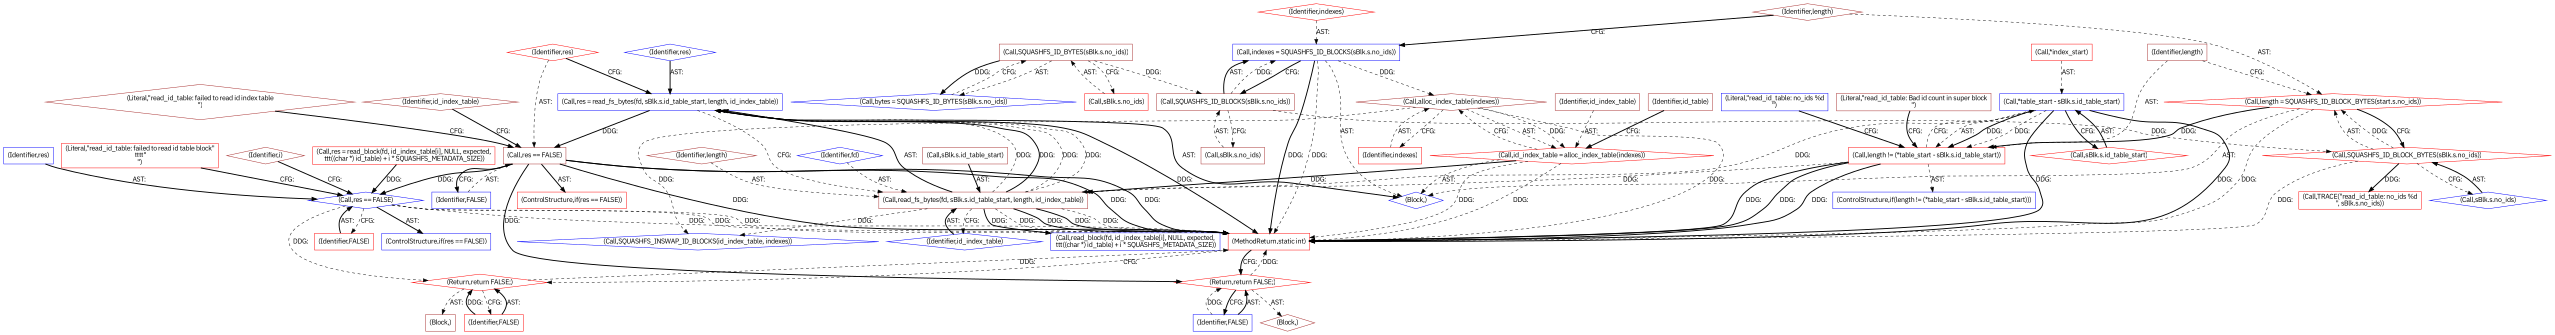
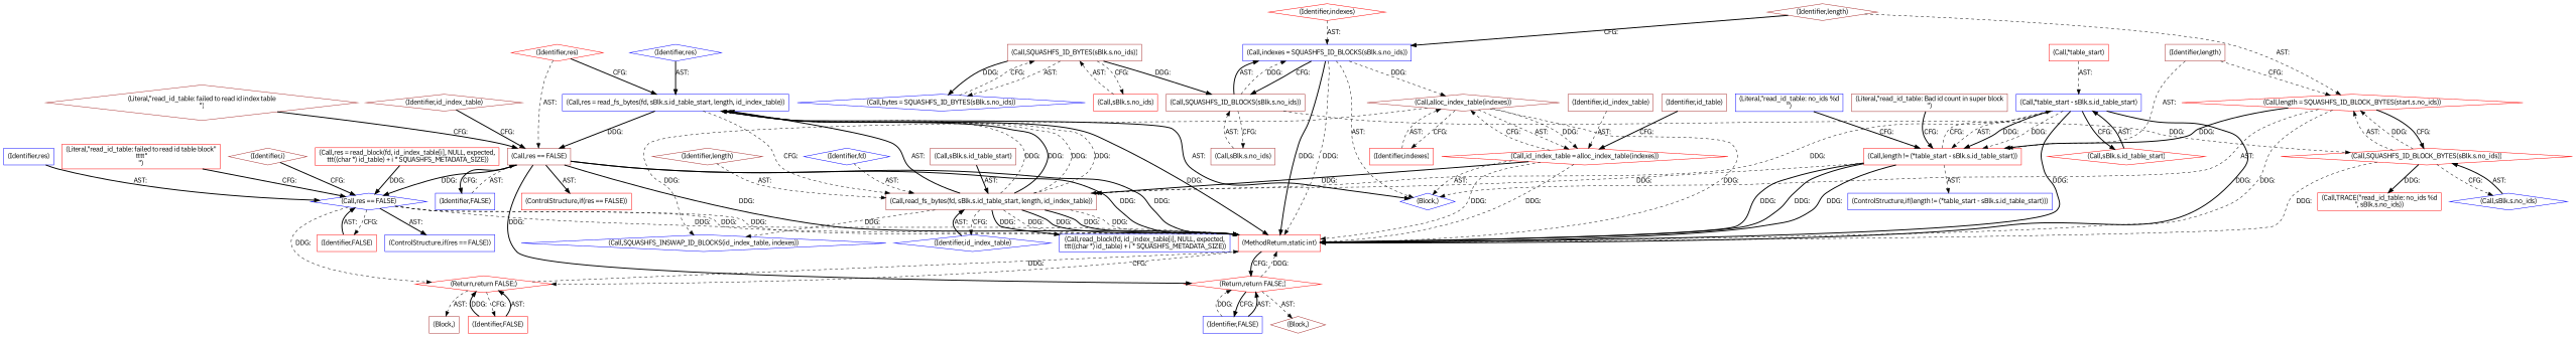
  digraph {
    fontname="IBM Plex Sans"
    node [color=red fontname="IBM Plex Sans" shape=box]
    edge [fontname="IBM Plex Sans" style=dashed]
    n1 [color=blue label="(Call,res = read_fs_bytes(fd, sBlk.s.id_table_start, length, id_index_table))"]
    n2 [color=brown label="(Call,read_fs_bytes(fd, sBlk.s.id_table_start, length, id_index_table))"]
    n3 [color=brown label="(Call,res == FALSE)"]
    n4 [color=blue label="(Block,)" shape=diamond]
    n5 [label="(MethodReturn,static int)"]
    n6 [color=blue label="(Call,read_block(fd, id_index_table[i], NULL, expected,\n \t\t\t((char *) id_table) + i * SQUASHFS_METADATA_SIZE))"]
    n7 [color=blue label="(Call,SQUASHFS_INSWAP_ID_BLOCKS(id_index_table, indexes))" shape=diamond]
    n8 [color=blue label="(Identifier,id_index_table)" shape=diamond]
    n9 [label="(Return,return FALSE;)" shape=diamond]
    n10 [color=blue label="(Call,res == FALSE)" shape=diamond]
    n11 [label="(ControlStructure,if(res == FALSE))"]
    n12 [color=blue label="(Identifier,FALSE)"]
    n13 [label="(Return,return FALSE;)" shape=diamond]
    n14 [color=blue label="(Call,*table_start - sBlk.s.id_table_start)"]
    n15 [label="(Call,length != (*table_start - sBlk.s.id_table_start))"]
    n16 [label="(Call,sBlk.s.id_table_start)" shape=diamond]
    n17 [color=blue label="(ControlStructure,if(length != (*table_start - sBlk.s.id_table_start)))"]
    n18 [label="(Call,length = SQUASHFS_ID_BLOCK_BYTES(start.s.no_ids))" shape=diamond]
    n19 [label="(Call,SQUASHFS_ID_BLOCK_BYTES(sBlk.s.no_ids))" shape=diamond]
    n20 [color=blue label="(Call,sBlk.s.no_ids)" shape=diamond]
    n21 [label="(Call,TRACE(\"read_id_table: no_ids %d\n\", sBlk.s.no_ids))"]
    n22 [color=brown label="(Call,SQUASHFS_ID_BLOCKS(sBlk.s.no_ids))"]
    n23 [color=blue label="(Call,indexes = SQUASHFS_ID_BLOCKS(sBlk.s.no_ids))"]
    n24 [color=brown label="(Call,sBlk.s.no_ids)"]
    n25 [color=brown label="(Call,alloc_index_table(indexes))" shape=diamond]
    n26 [color=brown label="(Call,SQUASHFS_ID_BYTES(sBlk.s.no_ids))"]
    n27 [label="(Call,sBlk.s.no_ids)"]
    n28 [color=blue label="(Call,bytes = SQUASHFS_ID_BYTES(sBlk.s.no_ids))" shape=diamond]
    n29 [label="(Call,id_index_table = alloc_index_table(indexes))" shape=diamond]
    n30 [label="(Identifier,indexes)"]
    n31 [color=blue label="(Identifier,FALSE)"]
    n32 [color=brown label="(Block,)" shape=diamond]
    n33 [label="(Identifier,FALSE)"]
    n34 [color=blue label="(ControlStructure,if(res == FALSE))"]
    n35 [color=brown label="(Block,)"]
    n36 [label="(Identifier,FALSE)"]
    n37 [color=brown label="(Identifier,id_index_table)"]
    n38 [color=brown label="(Identifier,length)"]
    n39 [color=brown label="(Literal,\"read_id_table: failed to read id index table\n\")" shape=diamond]
    n40 [color=blue label="(Literal,\"read_id_table: no_ids %d\n\")"]
    n41 [color=brown label="(Identifier,length)" shape=diamond]
    n42 [label="(Call,res = read_block(fd, id_index_table[i], NULL, expected,\n \t\t\t((char *) id_table) + i * SQUASHFS_METADATA_SIZE))"]
    n43 [color=blue label="(Identifier,fd)" shape=diamond]
    n44 [color=blue label="(Identifier,res)" shape=diamond]
    n45 [color=brown label="(Call,sBlk.s.id_table_start)"]
-   n46 [label="(Call,*index_start)"]
+   n46 [label="(Call,*table_start)"]
    n47 [color=brown label="(Identifier,id_table)"]
    n48 [color=blue label="(Identifier,res)"]
    n49 [color=brown label="(Identifier,id_index_table)" shape=diamond]
    n50 [color=brown label="(Literal,\"read_id_table: Bad id count in super block\n\")"]
    n51 [label="(Identifier,indexes)" shape=diamond]
    n52 [label="(Literal,\"read_id_table: failed to read id table block\"\n \t\t\t\t\"\n\")"]
    n53 [color=brown label="(Identifier,i)" shape=diamond]
    n54 [label="(Identifier,res)" shape=diamond]
    n55 [color=brown label="(Identifier,length)" shape=diamond]
    n1 -> n2 [label="CFG: "]
    n1 -> n3 [label="DDG: " style=bold]
    n1 -> n4 [label="AST: " style=bold]
    n1 -> n5 [label="DDG: " style=bold]
    n2 -> n1 [label="AST: " style=bold]
    n2 -> n1 [label="DDG: "]
    n2 -> n1 [label="DDG: " style=bold]
    n2 -> n1 [label="DDG: "]
    n2 -> n1 [label="DDG: "]
    n2 -> n5 [label="DDG: "]
    n2 -> n5 [label="DDG: " style=bold]
    n2 -> n5 [label="DDG: " style=bold]
    n2 -> n5 [label="DDG: "]
    n2 -> n6 [label="DDG: " style=bold]
    n2 -> n7 [label="DDG: "]
    n2 -> n8 [label="CFG: "]
    n3 -> n5 [label="DDG: " style=bold]
    n3 -> n5 [label="DDG: " style=bold]
    n3 -> n5 [label="DDG: " style=bold]
    n3 -> n9 [label="DDG: " style=bold]
    n3 -> n10 [label="DDG: " style=bold]
    n3 -> n11 [label="AST: " style=bold]
    n3 -> n12 [label="CFG: " style=bold]
    n5 -> n9 [label="CFG: " style=bold]
    n5 -> n13 [label="CFG: "]
    n8 -> n2 [label="AST: " style=bold]
    n9 -> n5 [label="DDG: "]
    n9 -> n31 [label="CFG: " style=bold]
    n9 -> n32 [label="AST: "]
    n10 -> n5 [label="DDG: "]
    n10 -> n5 [label="DDG: "]
    n10 -> n5 [label="DDG: "]
    n10 -> n13 [label="DDG: "]
    n10 -> n33 [label="CFG: "]
    n10 -> n34 [label="AST: " style=bold]
    n12 -> n3 [label="AST: "]
    n13 -> n5 [label="DDG: "]
    n13 -> n35 [label="AST: "]
    n13 -> n36 [label="CFG: "]
    n14 -> n2 [label="DDG: "]
    n14 -> n5 [label="DDG: " style=bold]
    n14 -> n5 [label="DDG: " style=bold]
    n14 -> n15 [label="AST: "]
    n14 -> n15 [label="DDG: " style=bold]
    n14 -> n15 [label="DDG: "]
    n14 -> n16 [label="CFG: " style=bold]
    n15 -> n2 [label="DDG: "]
    n15 -> n5 [label="DDG: " style=bold]
    n15 -> n5 [label="DDG: " style=bold]
    n15 -> n5 [label="DDG: " style=bold]
    n15 -> n14 [label="CFG: "]
    n15 -> n17 [label="AST: "]
    n16 -> n14 [label="AST: " style=bold]
    n18 -> n4 [label="AST: "]
    n18 -> n5 [label="DDG: "]
    n18 -> n15 [label="DDG: " style=bold]
    n18 -> n19 [label="CFG: " style=bold]
    n19 -> n5 [label="DDG: "]
    n19 -> n18 [label="AST: "]
    n19 -> n18 [label="DDG: "]
    n19 -> n20 [label="CFG: "]
    n19 -> n21 [label="DDG: " style=bold]
    n20 -> n19 [label="AST: " style=bold]
    n22 -> n19 [label="DDG: "]
    n22 -> n23 [label="AST: " style=bold]
    n22 -> n23 [label="DDG: "]
    n22 -> n24 [label="CFG: "]
    n23 -> n4 [label="AST: "]
    n23 -> n5 [label="DDG: " style=bold]
    n23 -> n5 [label="DDG: "]
    n23 -> n22 [label="CFG: " style=bold]
    n23 -> n25 [label="DDG: "]
    n24 -> n22 [label="AST: "]
    n25 -> n5 [label="DDG: "]
    n25 -> n7 [label="DDG: "]
    n25 -> n29 [label="AST: "]
    n25 -> n29 [label="DDG: "]
    n25 -> n30 [label="CFG: "]
-   n26 -> n22 [label="DDG: "]
+   n26 -> n22 [label="DDG: " style=bold]
    n26 -> n27 [label="CFG: "]
    n26 -> n28 [label="AST: "]
    n26 -> n28 [label="DDG: " style=bold]
    n27 -> n26 [label="AST: "]
    n28 -> n26 [label="CFG: "]
    n29 -> n2 [label="DDG: " style=bold]
    n29 -> n4 [label="AST: "]
    n29 -> n5 [label="DDG: "]
    n29 -> n5 [label="DDG: "]
    n29 -> n25 [label="CFG: "]
    n30 -> n25 [label="AST: "]
    n31 -> n9 [label="AST: " style=bold]
    n31 -> n9 [label="DDG: "]
    n33 -> n10 [label="AST: " style=bold]
    n36 -> n13 [label="AST: " style=bold]
    n36 -> n13 [label="DDG: " style=bold]
    n37 -> n29 [label="AST: "]
    n38 -> n15 [label="AST: "]
    n38 -> n18 [label="CFG: "]
    n39 -> n3 [label="CFG: " style=bold]
    n40 -> n15 [label="CFG: " style=bold]
    n41 -> n2 [label="AST: "]
    n42 -> n10 [label="DDG: " style=bold]
    n43 -> n2 [label="AST: "]
    n44 -> n1 [label="AST: " style=bold]
    n45 -> n2 [label="AST: " style=bold]
    n46 -> n14 [label="AST: "]
    n47 -> n29 [label="CFG: " style=bold]
    n48 -> n10 [label="AST: " style=bold]
    n49 -> n3 [label="CFG: " style=bold]
    n50 -> n15 [label="CFG: " style=bold]
    n51 -> n23 [label="AST: "]
    n52 -> n10 [label="CFG: " style=bold]
    n53 -> n10 [label="CFG: " style=bold]
    n54 -> n1 [label="CFG: " style=bold]
    n54 -> n3 [label="AST: "]
    n55 -> n18 [label="AST: "]
    n55 -> n23 [label="CFG: " style=bold]
  }
